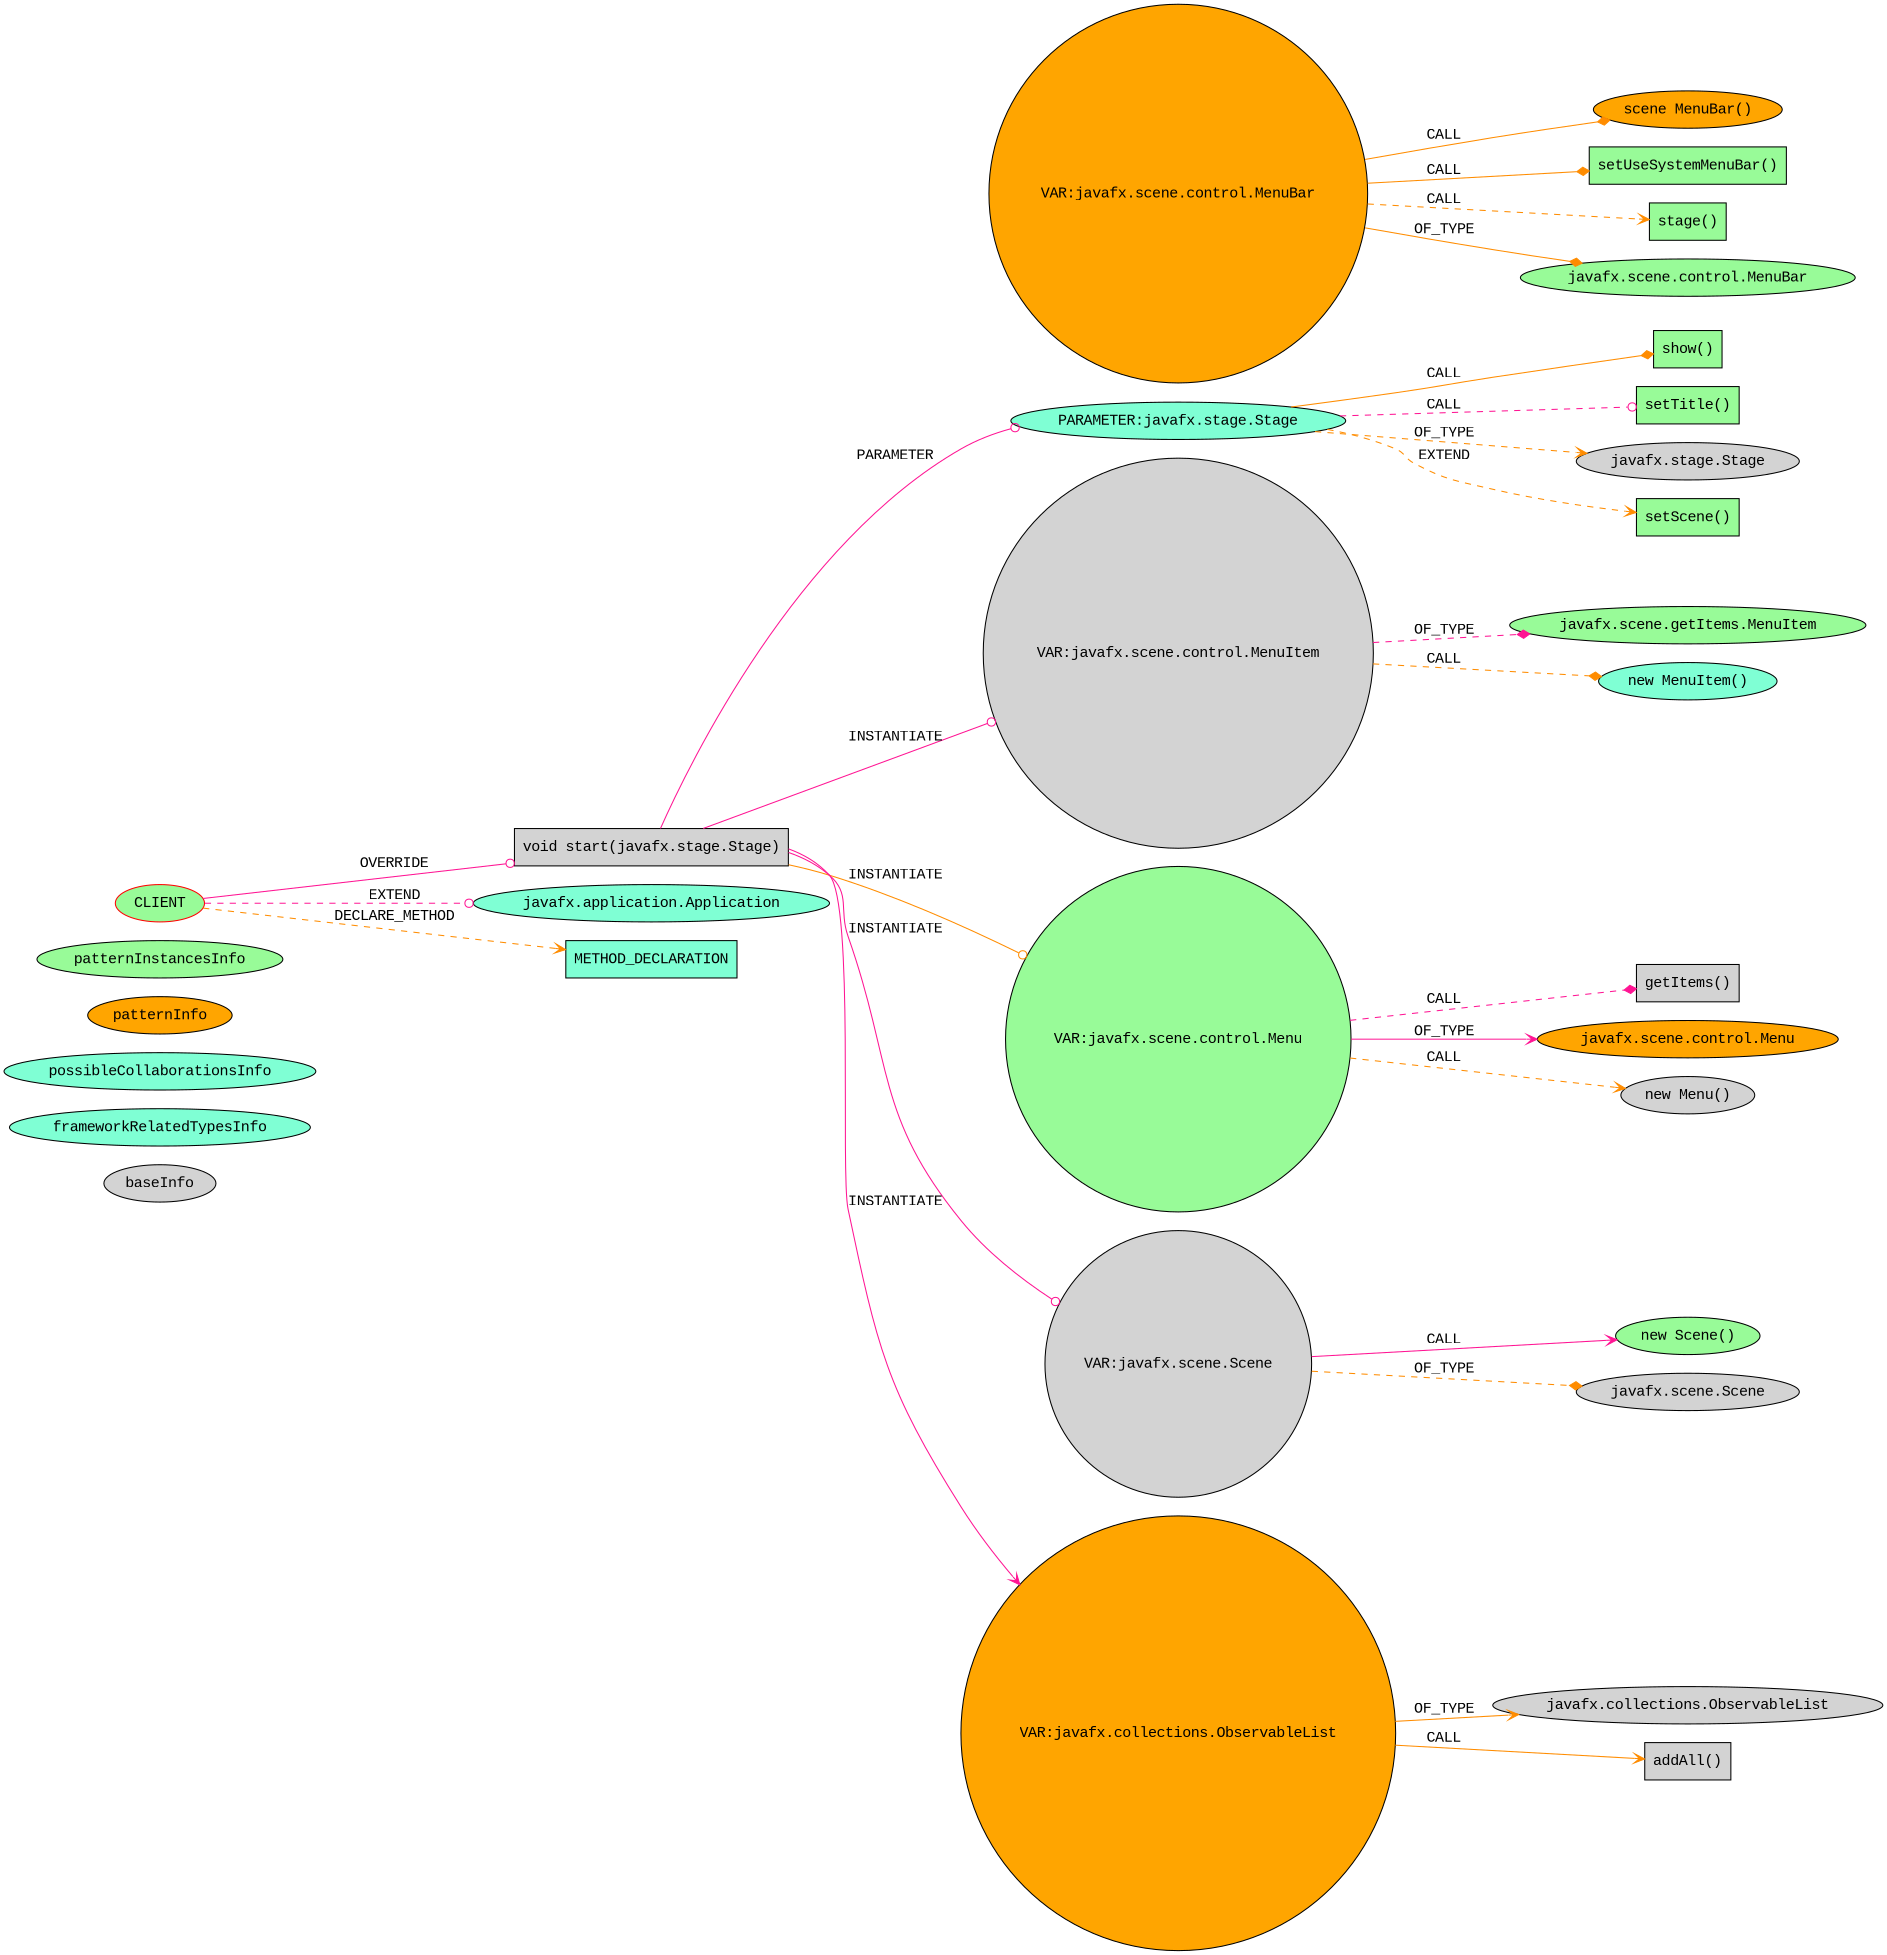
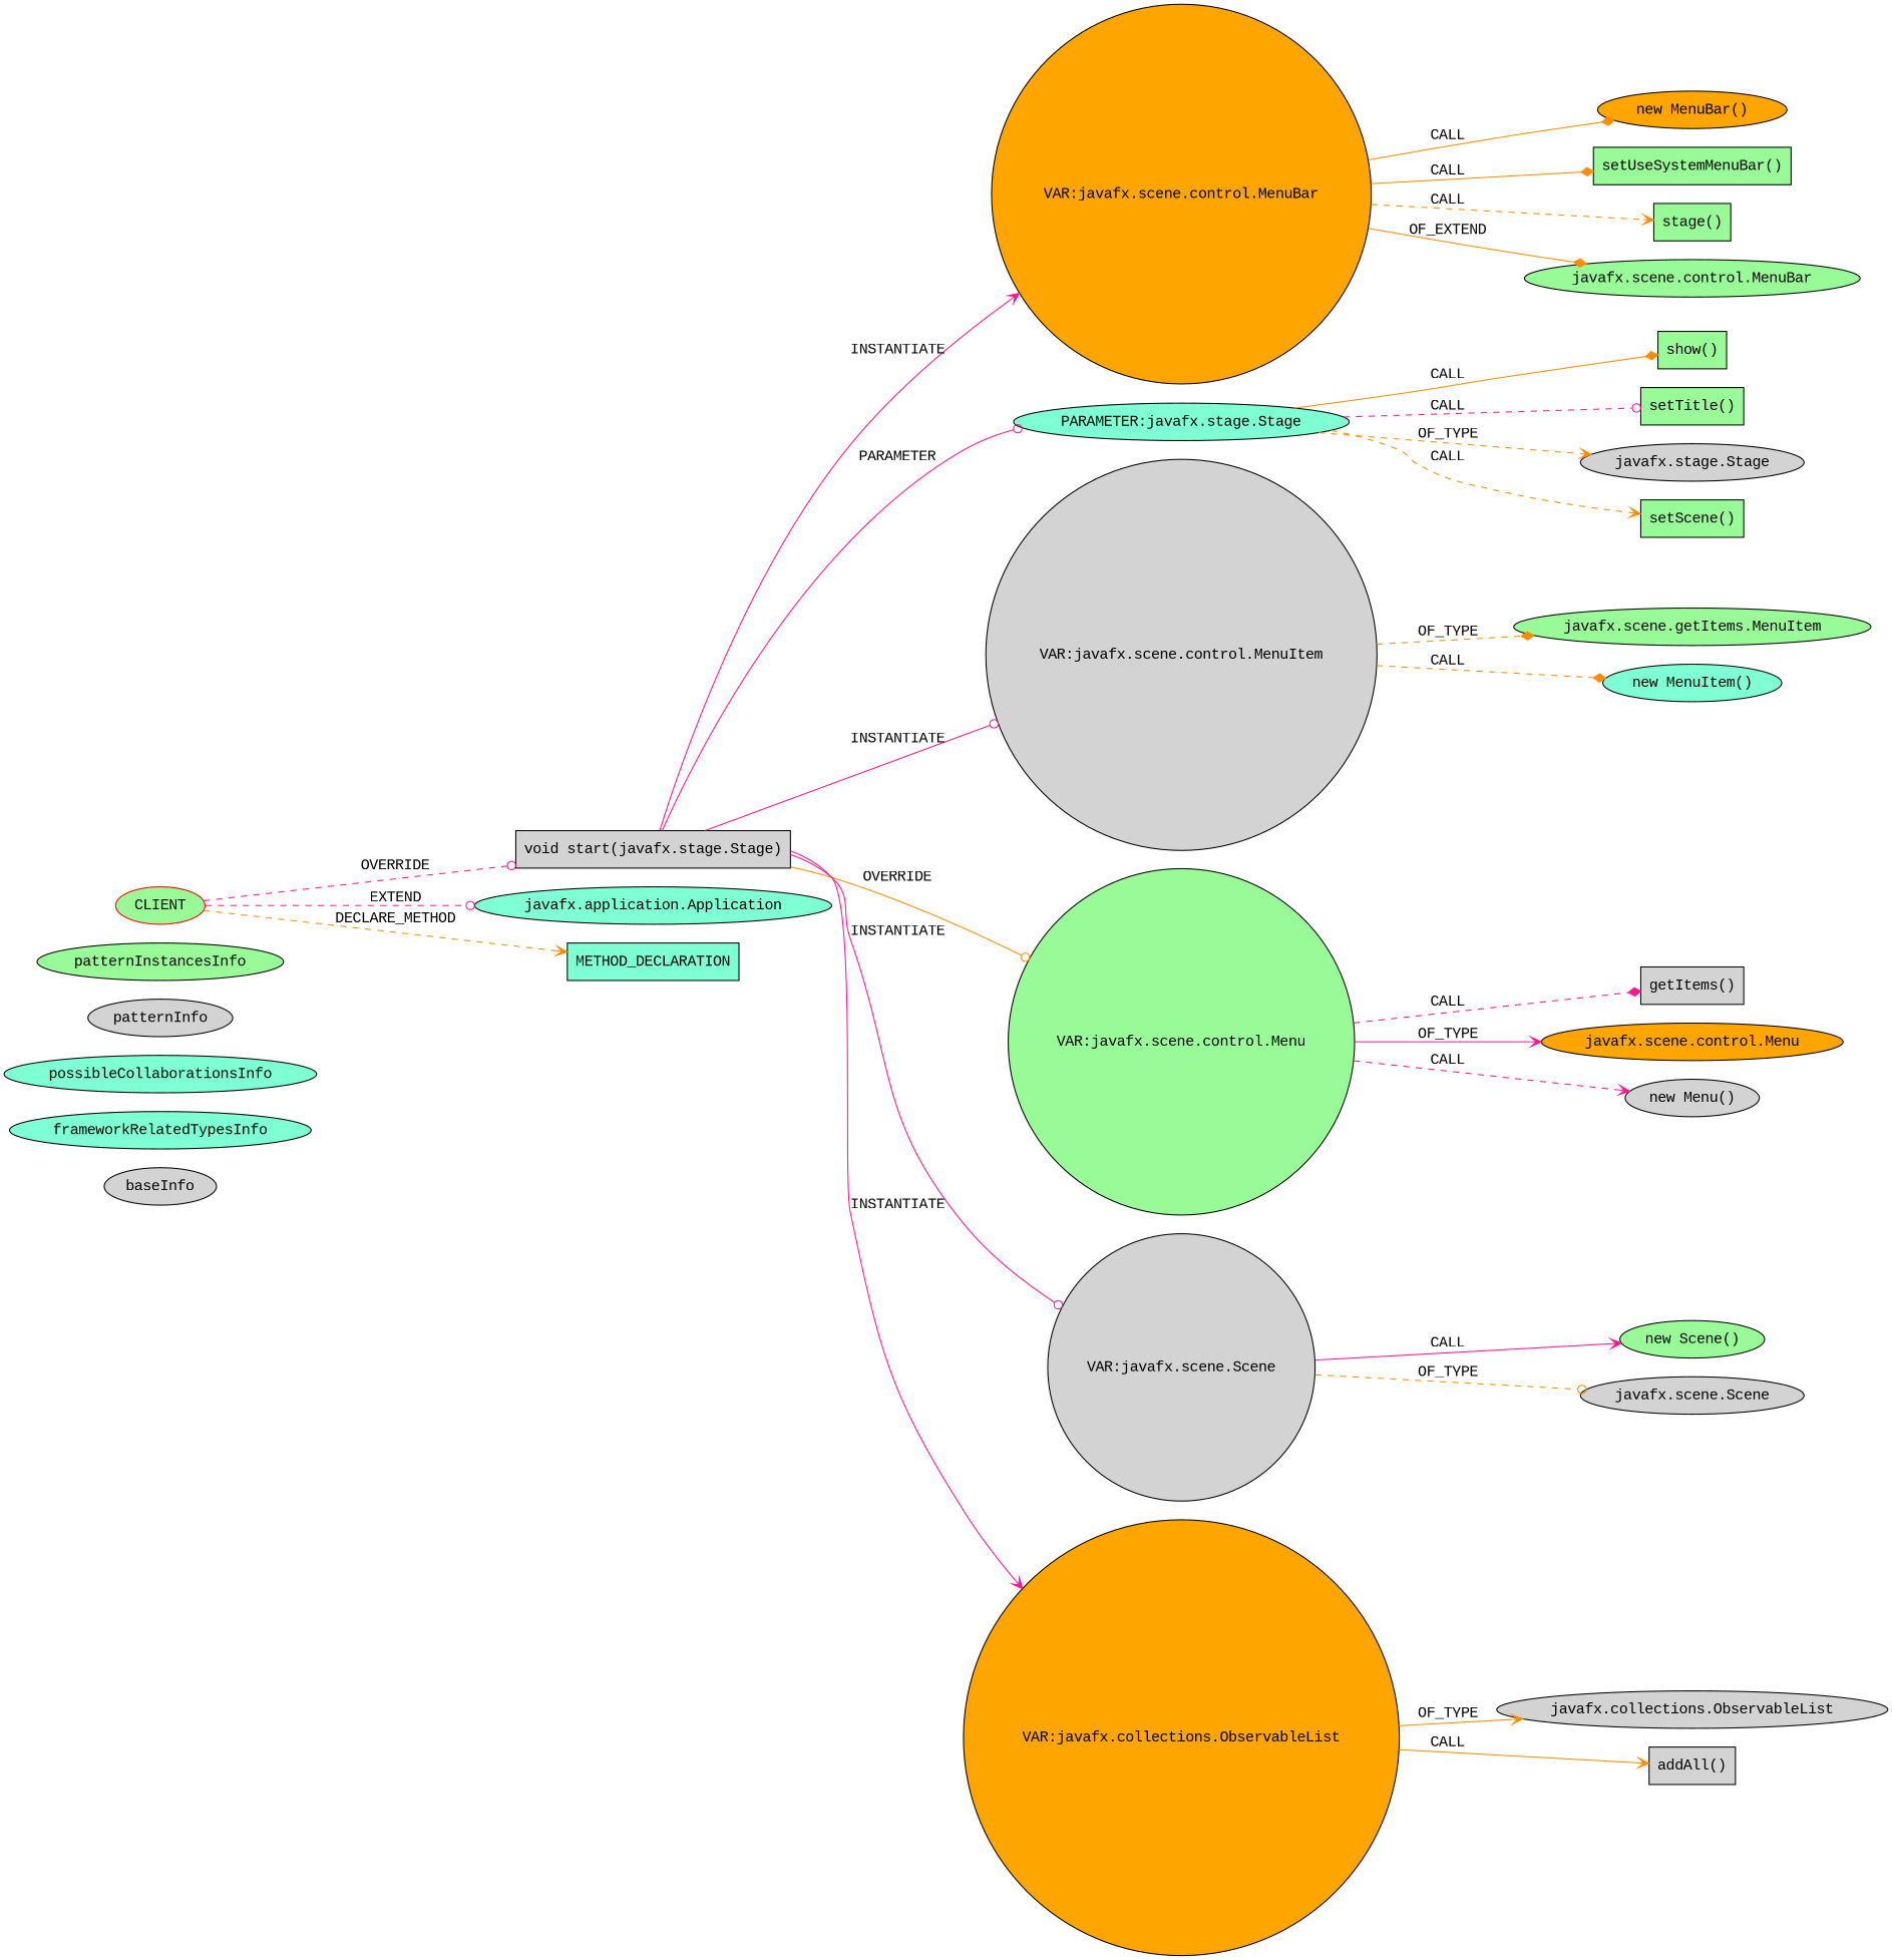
  digraph {
    fontname="Liberation Mono"
    rankdir=LR
    node [fillcolor=lightgrey fontname="Liberation Mono" style=filled isFrameworkType=false vertexType=INSIDE_CALL]
    edge [arrowhead=vee color=darkorange fontname="Liberation Mono" style=solid]
    baseInfo [category=pattern graphId=2408 isAnonymous=false possibleRelation=false isFrameworkType="" vertexType=""]
    frameworkRelatedTypesInfo [0="javafx.application.Application" fillcolor=aquamarine isFrameworkType="" vertexType=""]
    possibleCollaborationsInfo [fillcolor=aquamarine isFrameworkType="" vertexType=""]
-   patternInfo [fillcolor=orange frequency=2.0 patternRootClient=0 isFrameworkType="" vertexType=""]
+   patternInfo [frequency=2.0 patternRootClient=0 isFrameworkType="" vertexType=""]
    patternInstancesInfo [0="sannies-isoviewer-fx~/sannies-isoviewer-fx/isoviewer-fx-master/src/main/java/com/googlecode/mp4parser/mp4inspector/Mp4InspectorMain.java~Mp4InspectorMain~4069" 1="ProgrammerTony-Chemistry-Calculator~/ProgrammerTony-Chemistry-Calculator/Chemistry-Calculator-master/src/com/mdc/Calculator.java~Calculator~1099" fillcolor=palegreen isFrameworkType="" vertexType=""]
-   n6 [fillcolor=orange label="scene MenuBar()" vertexType=CONSTRUCTOR_CALL]
+   n6 [fillcolor=orange label="new MenuBar()" vertexType=CONSTRUCTOR_CALL]
    n7 [fillcolor=orange label="VAR:javafx.scene.control.MenuBar" shape=circle vertexType=VARIABLE_EXPRESION]
    n8 [fillcolor=palegreen label="setUseSystemMenuBar()" shape=box]
    n9 [fillcolor=palegreen label="stage()" shape=box]
    n10 [fillcolor=palegreen label="javafx.scene.control.MenuBar" vertexType=FRAMEWORK_CLASS_TYPE]
    n11 [label="void start(javafx.stage.Stage)" shape=box vertexType=OVERRIDING_METHOD_DECLARATION]
    n12 [fillcolor=aquamarine label="PARAMETER:javafx.stage.Stage" vertexType=PARAMETER_DECLARATION]
    n13 [label="VAR:javafx.scene.control.MenuItem" shape=circle vertexType=VARIABLE_EXPRESION]
    n14 [fillcolor=palegreen label="VAR:javafx.scene.control.Menu" shape=circle vertexType=VARIABLE_EXPRESION]
    n15 [label="VAR:javafx.scene.Scene" shape=circle vertexType=VARIABLE_EXPRESION]
    n16 [fillcolor=orange label="VAR:javafx.collections.ObservableList" shape=circle vertexType=VARIABLE_EXPRESION]
    n17 [fillcolor=palegreen label="show()" shape=box]
    n18 [fillcolor=palegreen label="setTitle()" shape=box]
    n19 [label="javafx.stage.Stage" vertexType=FRAMEWORK_CLASS_TYPE]
    n20 [fillcolor=palegreen label="setScene()" shape=box]
    n21 [fillcolor=palegreen label="javafx.scene.getItems.MenuItem" vertexType=FRAMEWORK_CLASS_TYPE]
    n22 [fillcolor=aquamarine label="new MenuItem()" vertexType=CONSTRUCTOR_CALL]
    n23 [label="getItems()" shape=box]
    n24 [fillcolor=orange label="javafx.scene.control.Menu" vertexType=FRAMEWORK_CLASS_TYPE]
    n25 [label="new Menu()" vertexType=CONSTRUCTOR_CALL]
    n26 [fillcolor=palegreen label="new Scene()" vertexType=CONSTRUCTOR_CALL]
    n27 [label="javafx.scene.Scene" vertexType=FRAMEWORK_CLASS_TYPE]
    n28 [label="javafx.collections.ObservableList" vertexType=FRAMEWORK_INTERFACE_TYPE]
    n29 [label="addAll()" shape=box]
    n30 [color=red fillcolor=palegreen label=CLIENT vertexType=ROOT_CLIENT_CLASS_DECLARATION]
    n31 [fillcolor=aquamarine label="javafx.application.Application" vertexType=FRAMEWORK_CLASS_TYPE]
    n32 [fillcolor=aquamarine label=METHOD_DECLARATION shape=box vertexType=CLIENT_METHOD_DECLARATION]
    n7 -> n6 [arrowhead=diamond label=CALL]
    n7 -> n8 [arrowhead=diamond label=CALL]
    n7 -> n9 [label=CALL style=dashed]
-   n7 -> n10 [arrowhead=diamond label=OF_TYPE]
+   n7 -> n10 [arrowhead=diamond label=OF_EXTEND]
+   n11 -> n7 [color=deeppink label=INSTANTIATE]
    n11 -> n12 [arrowhead=odot color=deeppink label=PARAMETER]
    n11 -> n13 [arrowhead=odot color=deeppink label=INSTANTIATE]
-   n11 -> n14 [arrowhead=odot label=INSTANTIATE]
+   n11 -> n14 [arrowhead=odot label=OVERRIDE]
    n11 -> n15 [arrowhead=odot color=deeppink label=INSTANTIATE]
    n11 -> n16 [color=deeppink label=INSTANTIATE]
    n12 -> n17 [arrowhead=diamond label=CALL]
    n12 -> n18 [arrowhead=odot color=deeppink label=CALL style=dashed]
    n12 -> n19 [label=OF_TYPE style=dashed]
-   n12 -> n20 [label=EXTEND style=dashed]
-   n13 -> n21 [arrowhead=diamond color=deeppink label=OF_TYPE style=dashed]
+   n12 -> n20 [label=CALL style=dashed]
+   n13 -> n21 [arrowhead=diamond label=OF_TYPE style=dashed]
    n13 -> n22 [arrowhead=diamond label=CALL style=dashed]
    n14 -> n23 [arrowhead=diamond color=deeppink label=CALL style=dashed]
    n14 -> n24 [color=deeppink label=OF_TYPE]
-   n14 -> n25 [label=CALL style=dashed]
+   n14 -> n25 [color=deeppink label=CALL style=dashed]
    n15 -> n26 [color=deeppink label=CALL]
-   n15 -> n27 [arrowhead=diamond label=OF_TYPE style=dashed]
+   n15 -> n27 [arrowhead=odot label=OF_TYPE style=dashed]
    n16 -> n28 [label=OF_TYPE]
    n16 -> n29 [label=CALL]
-   n30 -> n11 [arrowhead=odot color=deeppink label=OVERRIDE]
+   n30 -> n11 [arrowhead=odot color=deeppink label=OVERRIDE style=dashed]
    n30 -> n31 [arrowhead=odot color=deeppink label=EXTEND style=dashed]
    n30 -> n32 [label=DECLARE_METHOD style=dashed]
  }
